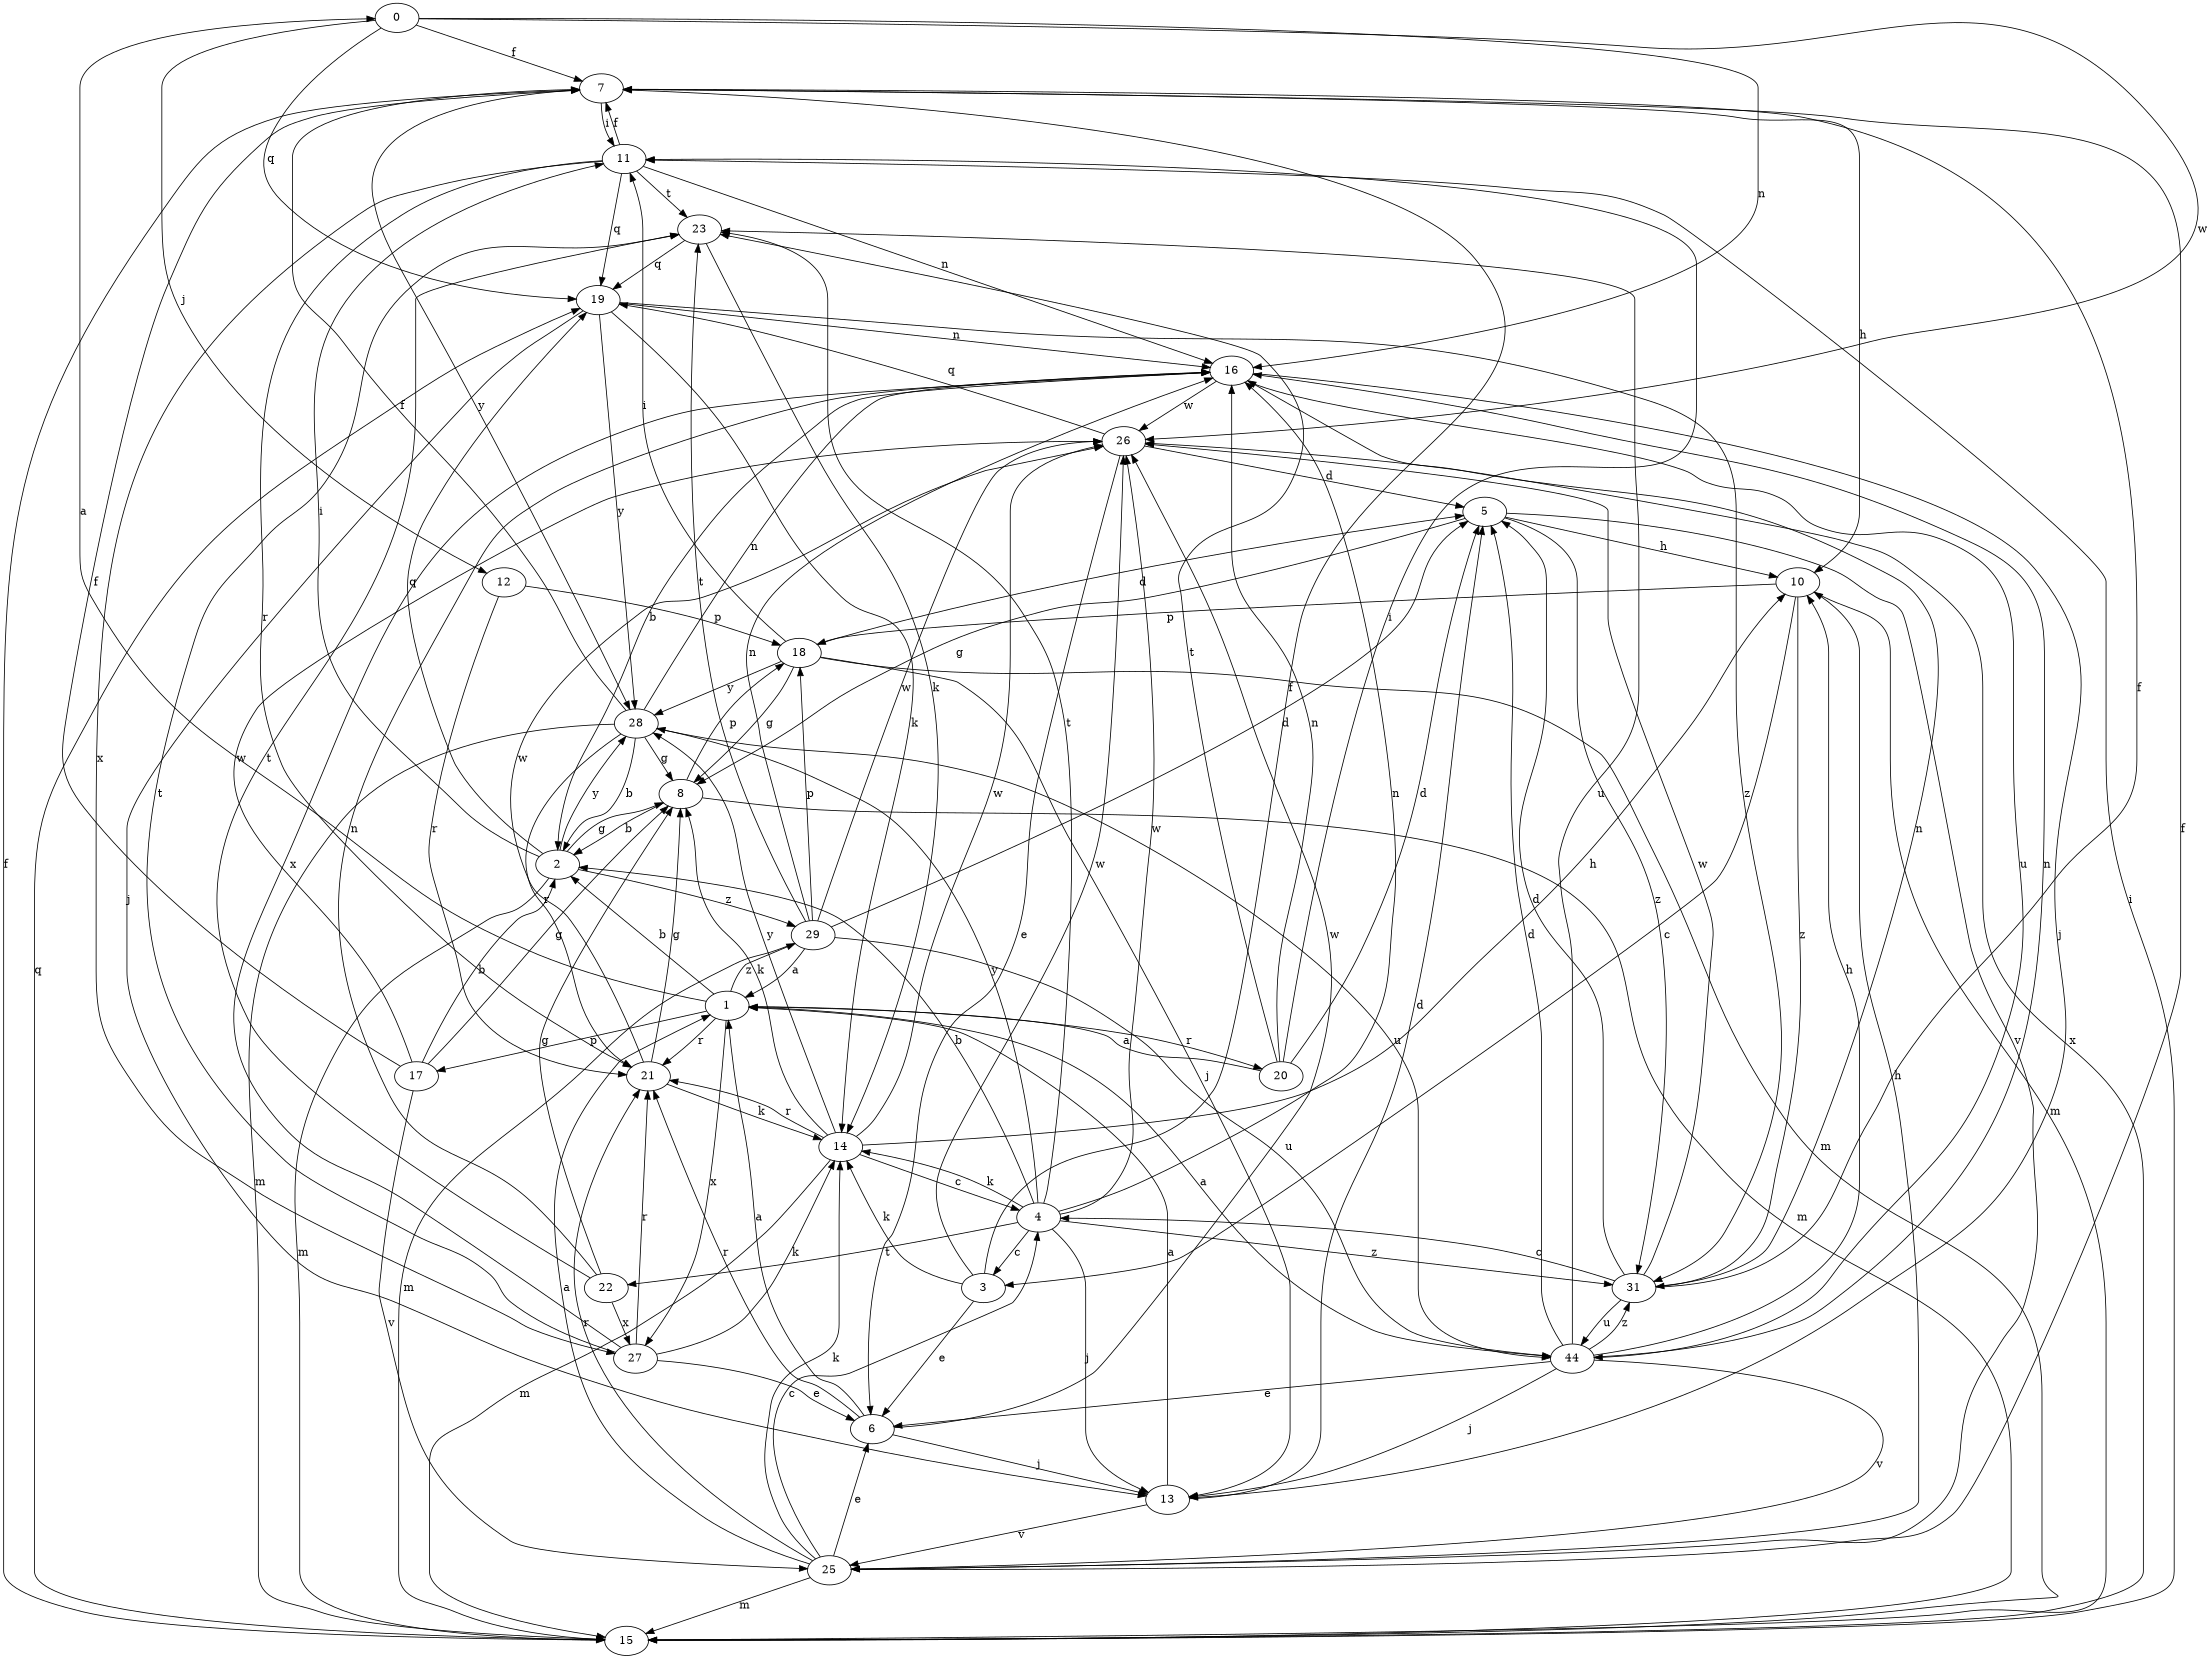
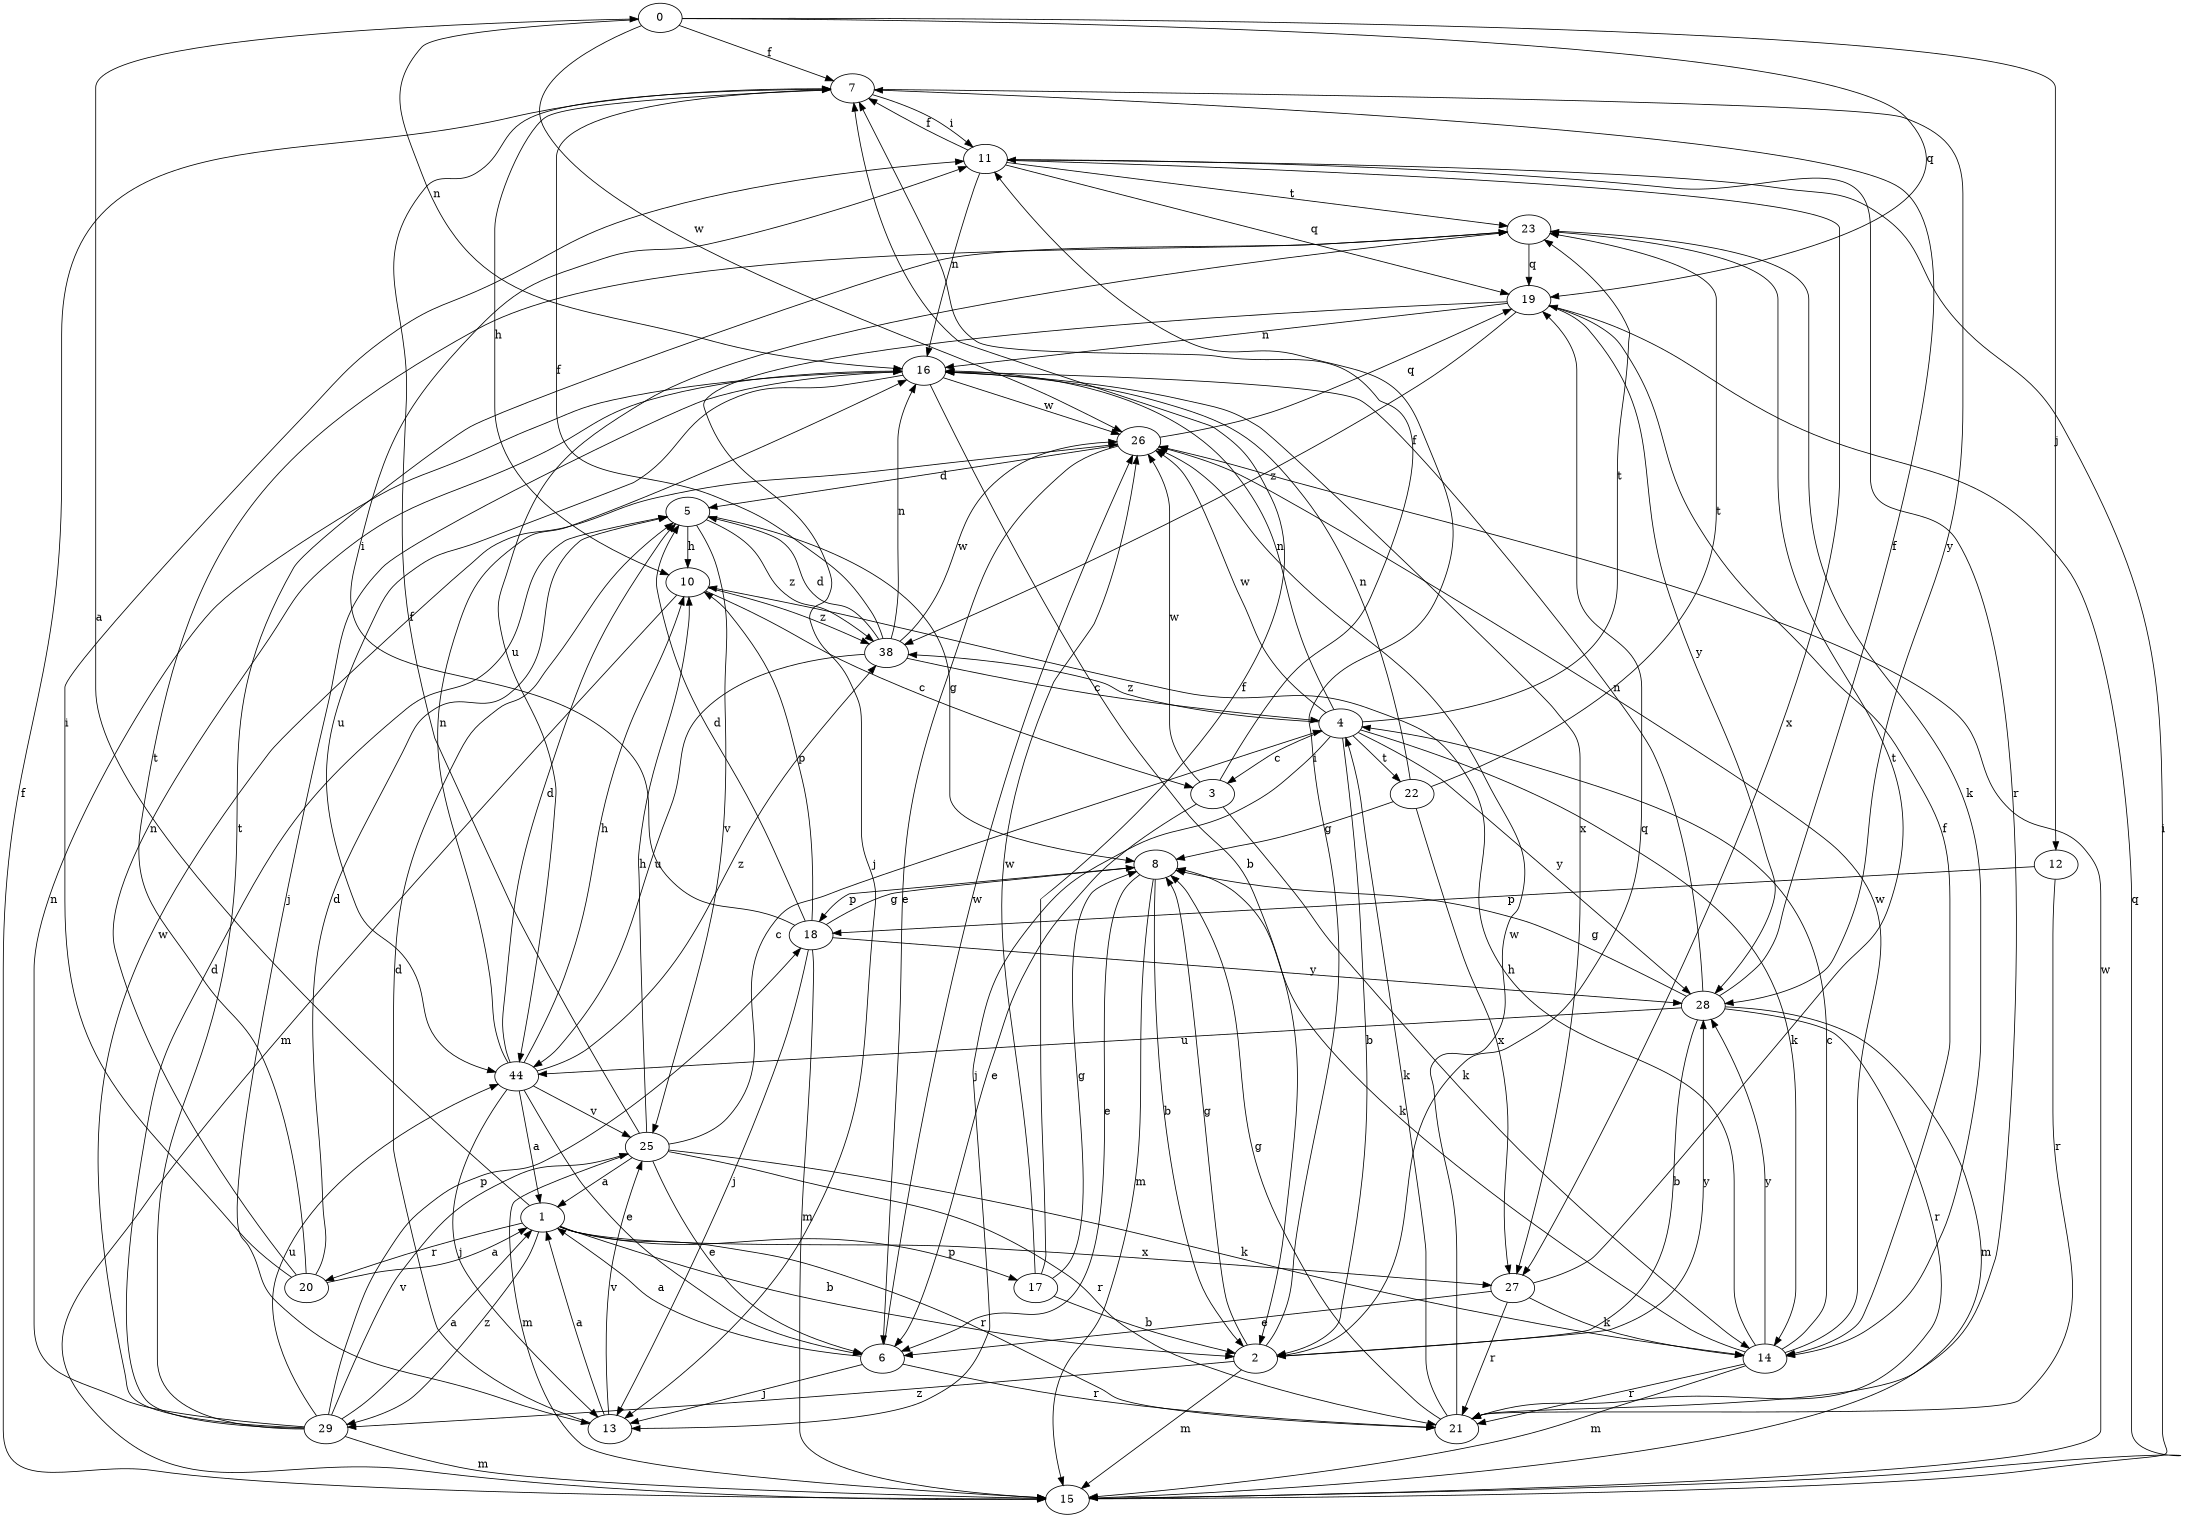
  strict digraph {
    fontname="DejaVu Serif"
    node [fontname="DejaVu Serif"]
    edge [fontname="DejaVu Serif"]
    0
    7
    12
    16
    19
    26
    11
    28
    10
    21
    18
    2
    27
    13
    n15 [label=44]
    14
-   31
+   31 [label=38]
    6
    5
    1
    17
    20
    29
    8
    15
    25
    23
    3
    4
    22
    0 -> 7 [label=f]
    0 -> 12 [label=j]
    0 -> 16 [label=n]
    0 -> 19 [label=q]
    0 -> 26 [label=w]
    7 -> 11 [label=i]
    7 -> 28 [label=y]
    7 -> 10 [label=h]
    12 -> 21 [label=r]
    12 -> 18 [label=p]
    16 -> 26 [label=w]
    16 -> 2 [label=b]
-   27 -> 16 [label=x]
+   16 -> 27 [label=x]
    16 -> 13 [label=j]
    16 -> n15 [label=u]
    19 -> 16 [label=n]
    19 -> 28 [label=y]
    19 -> 13 [label=j]
-   19 -> 14 [label=k]
+   19 -> 14 [label=f]
    19 -> 31 [label=z]
    26 -> 19 [label=q]
    26 -> 6 [label=e]
    26 -> 5 [label=d]
    11 -> 7 [label=f]
    11 -> 16 [label=n]
    11 -> 19 [label=q]
    11 -> 21 [label=r]
    11 -> 27 [label=x]
    11 -> 23 [label=t]
    28 -> 7 [label=f]
    28 -> 16 [label=n]
    28 -> 21 [label=r]
    28 -> 2 [label=b]
    28 -> n15 [label=u]
    28 -> 8 [label=g]
    28 -> 15 [label=m]
-   10 -> 18 [label=p]
+   18 -> 10 [label=p]
    10 -> 31 [label=z]
    10 -> 15 [label=m]
    10 -> 3 [label=c]
    21 -> 26 [label=w]
-   21 -> 14 [label=k]
+   21 -> 4 [label=k]
    21 -> 8 [label=g]
    18 -> 11 [label=i]
    18 -> 28 [label=y]
    18 -> 13 [label=j]
    18 -> 5 [label=d]
    18 -> 8 [label=g]
    18 -> 15 [label=m]
    2 -> 19 [label=q]
    2 -> 11 [label=i]
    2 -> 28 [label=y]
    2 -> 29 [label=z]
    2 -> 8 [label=g]
    2 -> 15 [label=m]
    27 -> 21 [label=r]
    27 -> 14 [label=k]
    27 -> 6 [label=e]
    27 -> 23 [label=t]
    13 -> 5 [label=d]
    13 -> 1 [label=a]
    13 -> 25 [label=v]
    n15 -> 16 [label=n]
    n15 -> 10 [label=h]
    n15 -> 13 [label=j]
    n15 -> 31 [label=z]
    n15 -> 6 [label=e]
    n15 -> 5 [label=d]
    n15 -> 1 [label=a]
    n15 -> 25 [label=v]
    14 -> 26 [label=w]
    14 -> 28 [label=y]
    14 -> 10 [label=h]
    14 -> 21 [label=r]
    14 -> 8 [label=k]
    14 -> 15 [label=m]
    14 -> 4 [label=c]
    31 -> 7 [label=f]
    31 -> 16 [label=n]
    31 -> 26 [label=w]
    31 -> n15 [label=u]
    31 -> 5 [label=d]
    31 -> 4 [label=c]
    6 -> 26 [label=w]
    6 -> 21 [label=r]
    6 -> 13 [label=j]
    6 -> 1 [label=a]
    5 -> 10 [label=h]
    5 -> 31 [label=z]
    5 -> 8 [label=g]
    5 -> 25 [label=v]
    1 -> 0 [label=a]
    1 -> 21 [label=r]
    1 -> 2 [label=b]
    1 -> 27 [label=x]
    1 -> 17 [label=p]
    1 -> 20 [label=r]
    1 -> 29 [label=z]
    17 -> 7 [label=f]
    17 -> 26 [label=w]
    17 -> 2 [label=b]
    17 -> 8 [label=g]
-   17 -> 25 [label=v]
+   29 -> 25 [label=v]
    20 -> 16 [label=n]
    20 -> 11 [label=i]
    20 -> 5 [label=d]
    20 -> 1 [label=a]
    20 -> 23 [label=t]
    29 -> 16 [label=n]
    29 -> 26 [label=w]
    29 -> 18 [label=p]
    29 -> n15 [label=u]
    29 -> 5 [label=d]
    29 -> 1 [label=a]
    29 -> 15 [label=m]
    29 -> 23 [label=t]
    8 -> 18 [label=p]
    8 -> 2 [label=b]
+   8 -> 6 [label=e]
    8 -> 15 [label=m]
    15 -> 7 [label=f]
    15 -> 19 [label=q]
-   15 -> 26 [label=x]
+   15 -> 26 [label=w]
    15 -> 11 [label=i]
    25 -> 7 [label=f]
    25 -> 10 [label=h]
    25 -> 21 [label=r]
    25 -> 14 [label=k]
    25 -> 6 [label=e]
    25 -> 1 [label=a]
    25 -> 15 [label=m]
    25 -> 4 [label=c]
    23 -> 19 [label=q]
-   n15 -> 23 [label=u]
+   23 -> n15 [label=u]
    23 -> 14 [label=k]
    3 -> 7 [label=f]
    3 -> 26 [label=w]
    3 -> 14 [label=k]
    3 -> 6 [label=e]
    4 -> 16 [label=n]
    4 -> 26 [label=w]
    4 -> 28 [label=y]
    4 -> 2 [label=b]
    4 -> 13 [label=j]
    4 -> 14 [label=k]
    4 -> 31 [label=z]
    4 -> 23 [label=t]
    4 -> 3 [label=c]
    4 -> 22 [label=t]
    22 -> 16 [label=n]
    22 -> 27 [label=x]
    22 -> 8 [label=g]
    22 -> 23 [label=t]
  }
